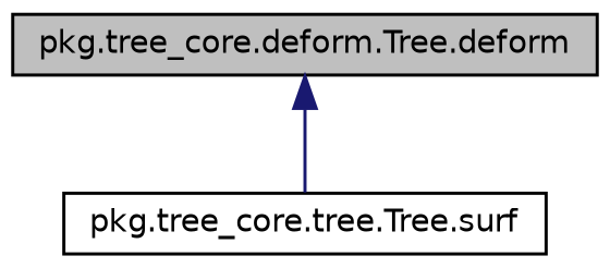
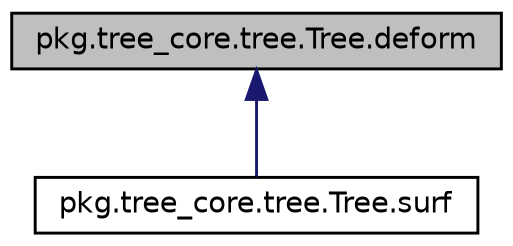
  digraph {
    rankdir=TB
    node [color=black fontname=Helvetica fontsize=10 shape=record style=filled]
-   n1 [fillcolor=grey75 fontcolor=black height=0.2 label="pkg.tree_core.deform.Tree.deform" width=0.4]
+   n1 [fillcolor=grey75 fontcolor=black height=0.2 label="pkg.tree_core.tree.Tree.deform" width=0.4]
    n2 [fillcolor=white height=0.2 label="pkg.tree_core.tree.Tree.surf" width=0.4]
    n1 -> n2 [color=midnightblue dir=back fontname=Helvetica fontsize=10 labelfontname=Helvetica labelfontsize=10 style=solid]
  }
